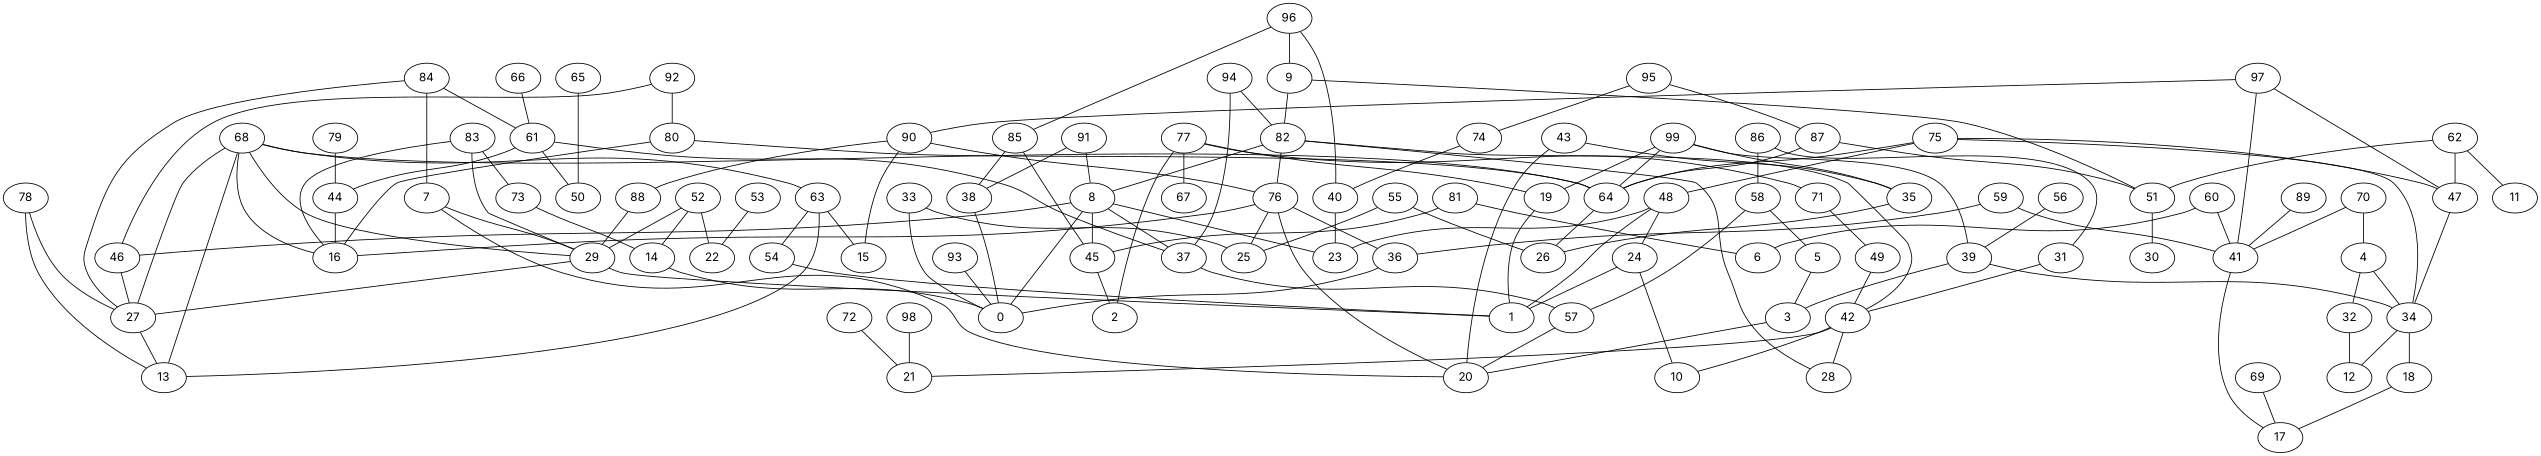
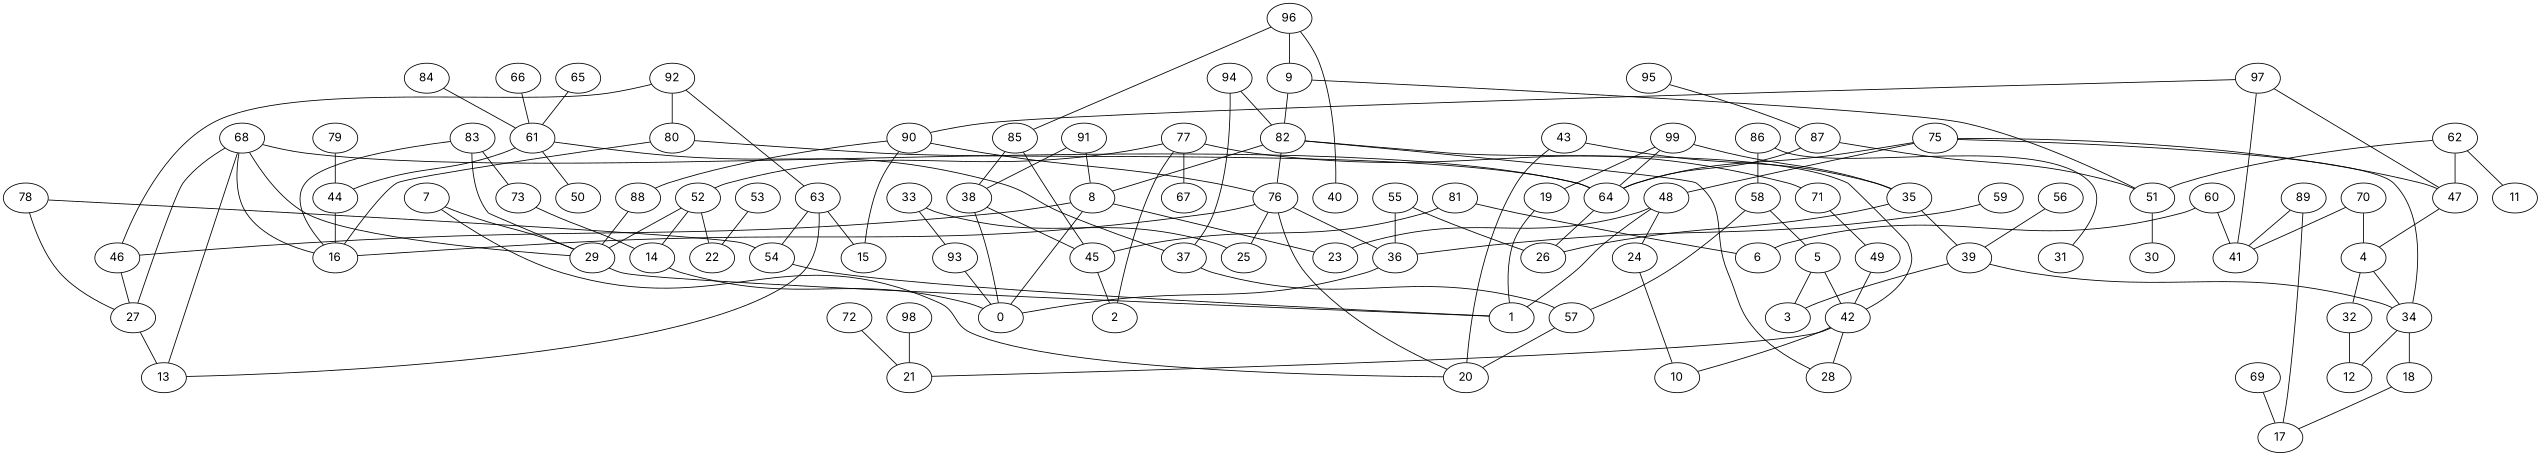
  digraph {
    fontname=Inter
    node [fontname=Inter]
    edge [color=black dir=none fontname=Inter]
    79
    44
    16
    56
    39
    34
    3
    92
    46
    80
    27
    24
    10
    1
    98
    21
-   74
    40
    23
    53
    22
    77
    71
    67
    19
    2
    49
    42
    28
    91
    8
    38
    45
    37
    0
    78
    13
    89
    41
    17
    5
    12
    18
    20
    83
    29
    73
    87
    64
    51
    26
    52
    14
    97
    90
    47
    88
    15
    76
    62
    11
    30
    55
    36
    25
    68
    63
    54
    31
    35
    75
    48
    4
    82
    99
    43
    96
    9
    85
    94
    93
    86
    58
    61
    50
    59
    70
    66
    95
    69
    81
    6
    65
    84
    7
    57
    60
    32
    33
    72
    subgraph sub_1 {
      79
      44
      16
      56
      39
      34
      3
      92
      46
      80
      27
      24
      10
      1
      98
      21
-     74
      40
      23
      53
      22
      77
      71
      67
      19
      2
      49
      42
      28
      91
      8
      38
      45
      37
      0
      78
      13
      89
      41
      17
      5
      12
      18
      20
      83
      29
      73
      87
      64
      51
      26
      52
      14
      97
      90
      47
      88
      15
      76
      62
      11
      30
      55
      36
      25
      68
      63
      54
      31
      35
      75
      48
      4
      82
      99
      43
      96
      9
      85
      94
      93
      86
      58
      61
      50
      59
      70
      66
      95
      69
      81
      6
      65
      84
      7
      57
      60
      32
      33
      72
    }
    79 -> 44
    44 -> 16
    56 -> 39
    39 -> 34
    39 -> 3
    34 -> 12
    34 -> 18
-   3 -> 20
    92 -> 46
    92 -> 80
    46 -> 27
    80 -> 16
    80 -> 64
    27 -> 13
    24 -> 10
-   24 -> 1
    98 -> 21
-   74 -> 40
-   40 -> 23
    53 -> 22
    77 -> 71
    77 -> 67
-   77 -> 19
+   77 -> 52
    77 -> 2
    71 -> 49
    19 -> 1
    49 -> 42
    42 -> 10
    42 -> 21
    42 -> 28
    91 -> 8
    91 -> 38
    8 -> 46
    8 -> 23
-   8 -> 45
-   8 -> 37
+   38 -> 45
    8 -> 0
    38 -> 0
    45 -> 2
    37 -> 57
    78 -> 27
-   78 -> 13
+   78 -> 54
    89 -> 41
-   41 -> 17
+   89 -> 17
    5 -> 3
-   31 -> 42
+   5 -> 42
    18 -> 17
    83 -> 16
    83 -> 29
    83 -> 73
-   29 -> 27
    29 -> 1
    73 -> 14
    87 -> 64
    87 -> 51
    64 -> 26
    51 -> 30
    52 -> 22
    52 -> 29
    52 -> 14
    14 -> 0
    97 -> 41
    97 -> 90
    97 -> 47
    90 -> 88
    90 -> 15
    90 -> 76
-   47 -> 34
+   47 -> 4
    88 -> 29
    76 -> 16
    76 -> 20
    76 -> 36
    76 -> 25
    62 -> 51
    62 -> 47
    62 -> 11
    55 -> 26
-   55 -> 25
+   55 -> 36
    36 -> 0
    68 -> 16
    68 -> 27
    68 -> 13
    68 -> 29
    68 -> 64
-   68 -> 63
+   92 -> 63
    63 -> 13
    63 -> 15
    63 -> 54
    54 -> 1
    35 -> 26
    75 -> 34
    75 -> 64
    75 -> 47
    75 -> 48
    48 -> 24
    48 -> 1
    48 -> 23
    4 -> 34
    4 -> 32
    82 -> 42
    82 -> 28
    82 -> 8
    82 -> 76
-   99 -> 39
+   35 -> 39
    99 -> 19
    99 -> 64
    99 -> 35
    43 -> 20
    43 -> 35
    96 -> 40
    96 -> 9
    96 -> 85
    9 -> 51
    9 -> 82
    85 -> 38
    85 -> 45
    94 -> 37
    94 -> 82
    93 -> 0
    86 -> 31
    86 -> 58
    58 -> 5
    58 -> 57
    61 -> 44
    61 -> 37
    61 -> 50
-   59 -> 41
    59 -> 36
    70 -> 41
    70 -> 4
    66 -> 61
-   95 -> 74
    95 -> 87
    69 -> 17
    81 -> 45
    81 -> 6
-   65 -> 50
-   84 -> 27
+   65 -> 61
    84 -> 61
-   84 -> 7
    7 -> 20
    7 -> 29
    57 -> 20
    60 -> 41
    60 -> 6
    32 -> 12
-   33 -> 0
+   33 -> 93
    33 -> 25
    72 -> 21
  }
